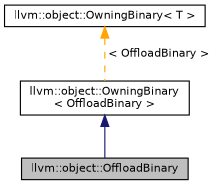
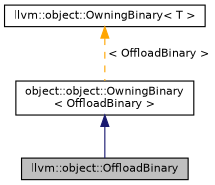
  digraph {
    node [color=black fontname=Helvetica fontsize=10 shape=record]
    edge [dir=back fontname=Helvetica fontsize=10 labelfontname=Helvetica labelfontsize=10]
    n1 [fillcolor=grey75 fontcolor=black height=0.2 label="llvm::object::OffloadBinary" style=filled width=0.4]
-   n2 [height=0.2 label="llvm::object::OwningBinary\l\< OffloadBinary \>" width=0.4]
+   n2 [height=0.2 label="object::object::OwningBinary\l\< OffloadBinary \>" width=0.4]
    n3 [height=0.2 label="llvm::object::OwningBinary\< T \>" width=0.4]
    n2 -> n1 [color=midnightblue style=solid]
    n3 -> n2 [color=orange label=" \< OffloadBinary \>" style=dashed]
  }
